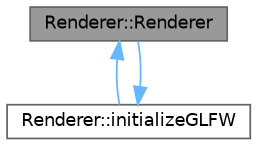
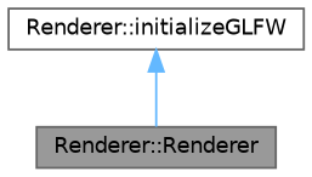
  digraph {
    rankdir=TB
    node [fontname=Helvetica fontsize=10 shape=box style=filled]
    edge [color=steelblue1 dir=back fontname=Helvetica fontsize=10 labelfontname=Helvetica labelfontsize=10 style=solid]
    n1 [color=gray40 fillcolor=grey60 fontcolor=black height=0.2 label="Renderer::Renderer" width=0.4]
    n2 [color=grey40 fillcolor=white height=0.2 label="Renderer::initializeGLFW" width=0.4]
-   n1 -> n2
    n2 -> n1
  }
